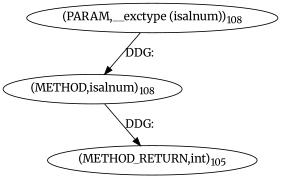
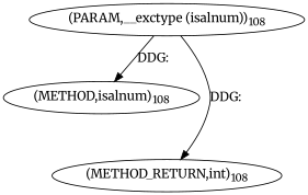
  digraph {
    fontname=Merriweather
    node [fontname=Merriweather]
    edge [fontname=Merriweather]
    n1 [label=<(METHOD,isalnum)<SUB>108</SUB>>]
    n2 [label=<(PARAM,__exctype (isalnum))<SUB>108</SUB>>]
-   n3 [label=<(METHOD_RETURN,int)<SUB>105</SUB>>]
+   n3 [label=<(METHOD_RETURN,int)<SUB>108</SUB>>]
    n2 -> n1 [label="DDG: "]
-   n1 -> n3 [label="DDG: "]
+   n2 -> n3 [label="DDG: "]
  }
